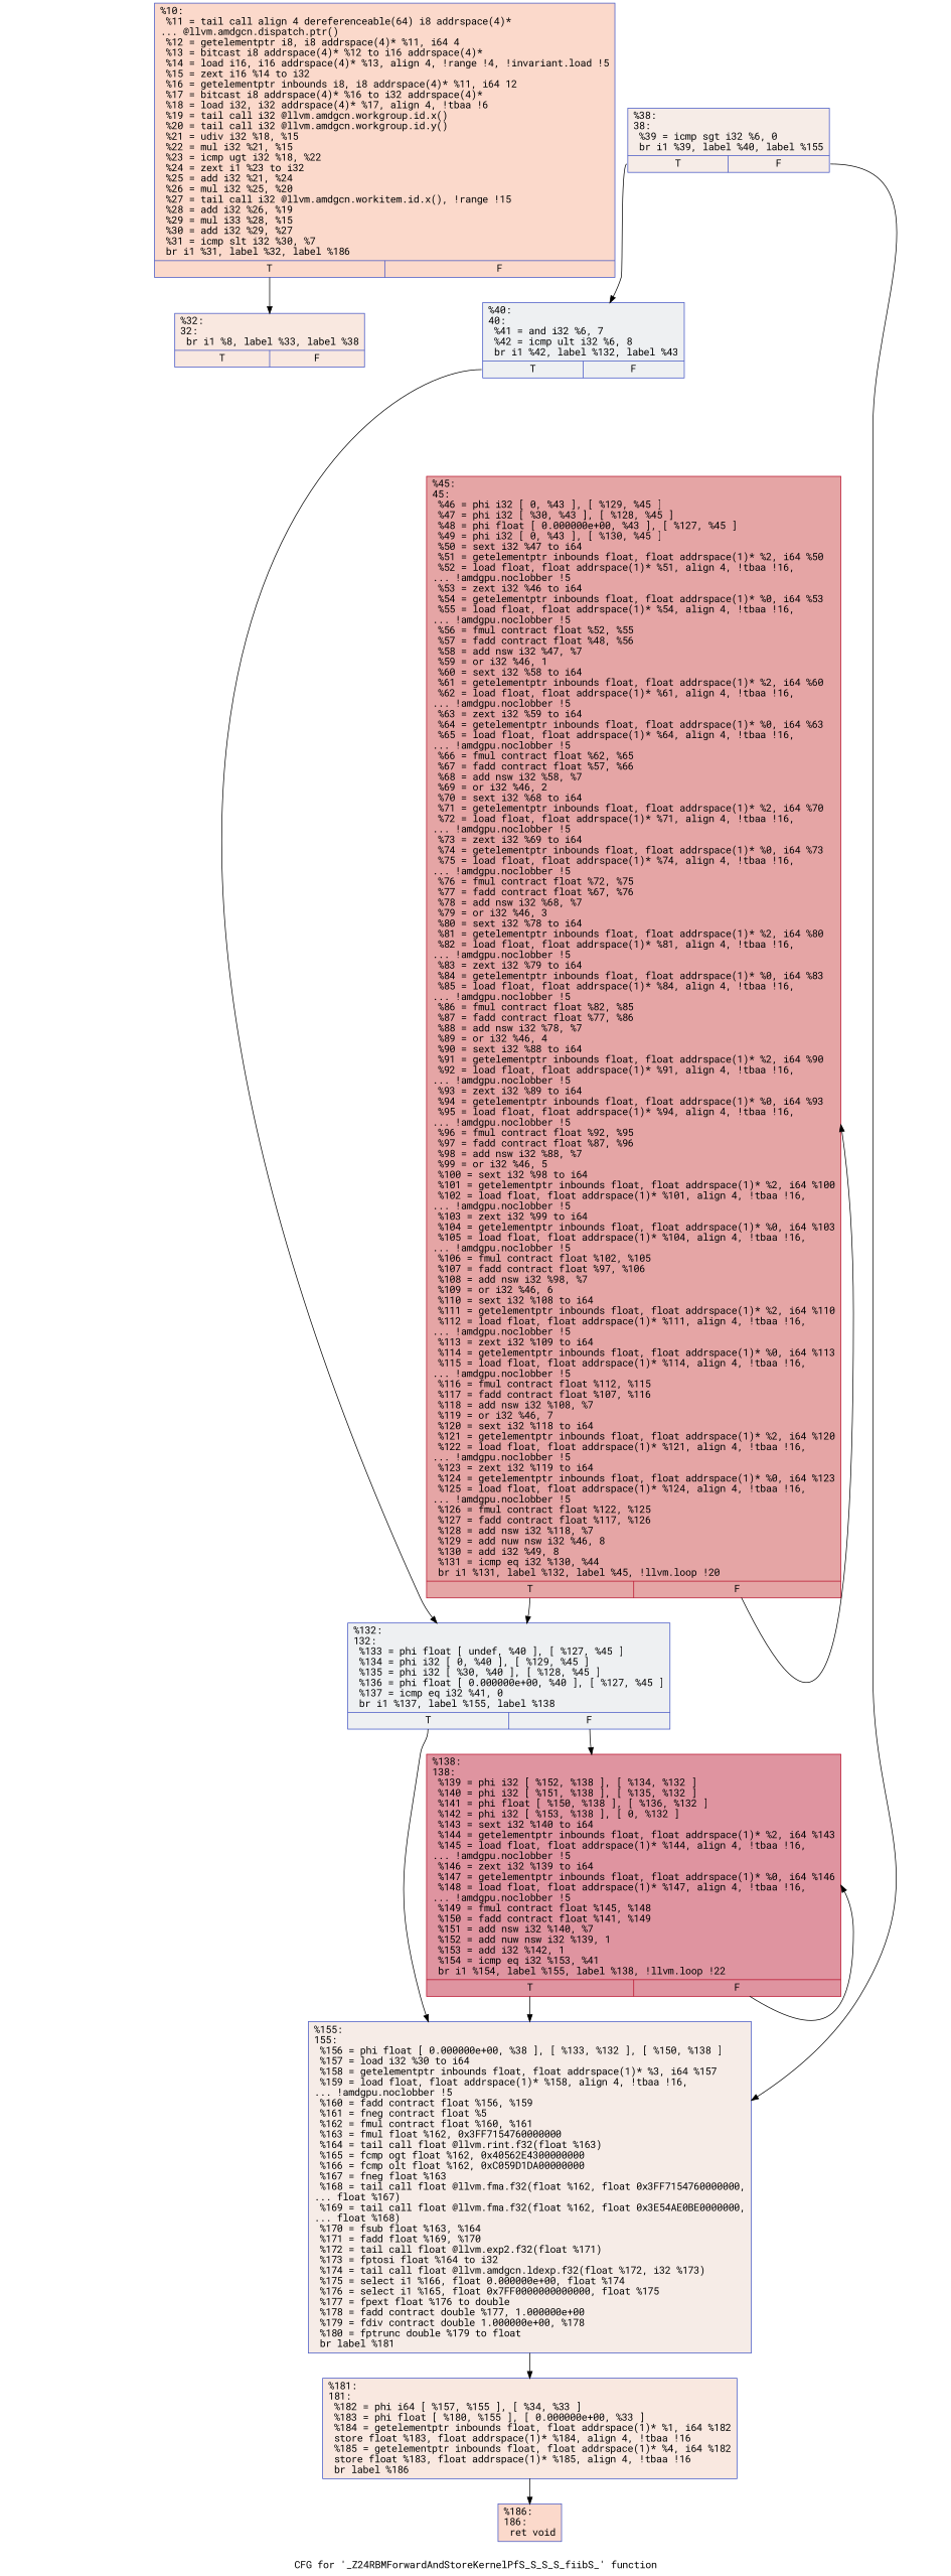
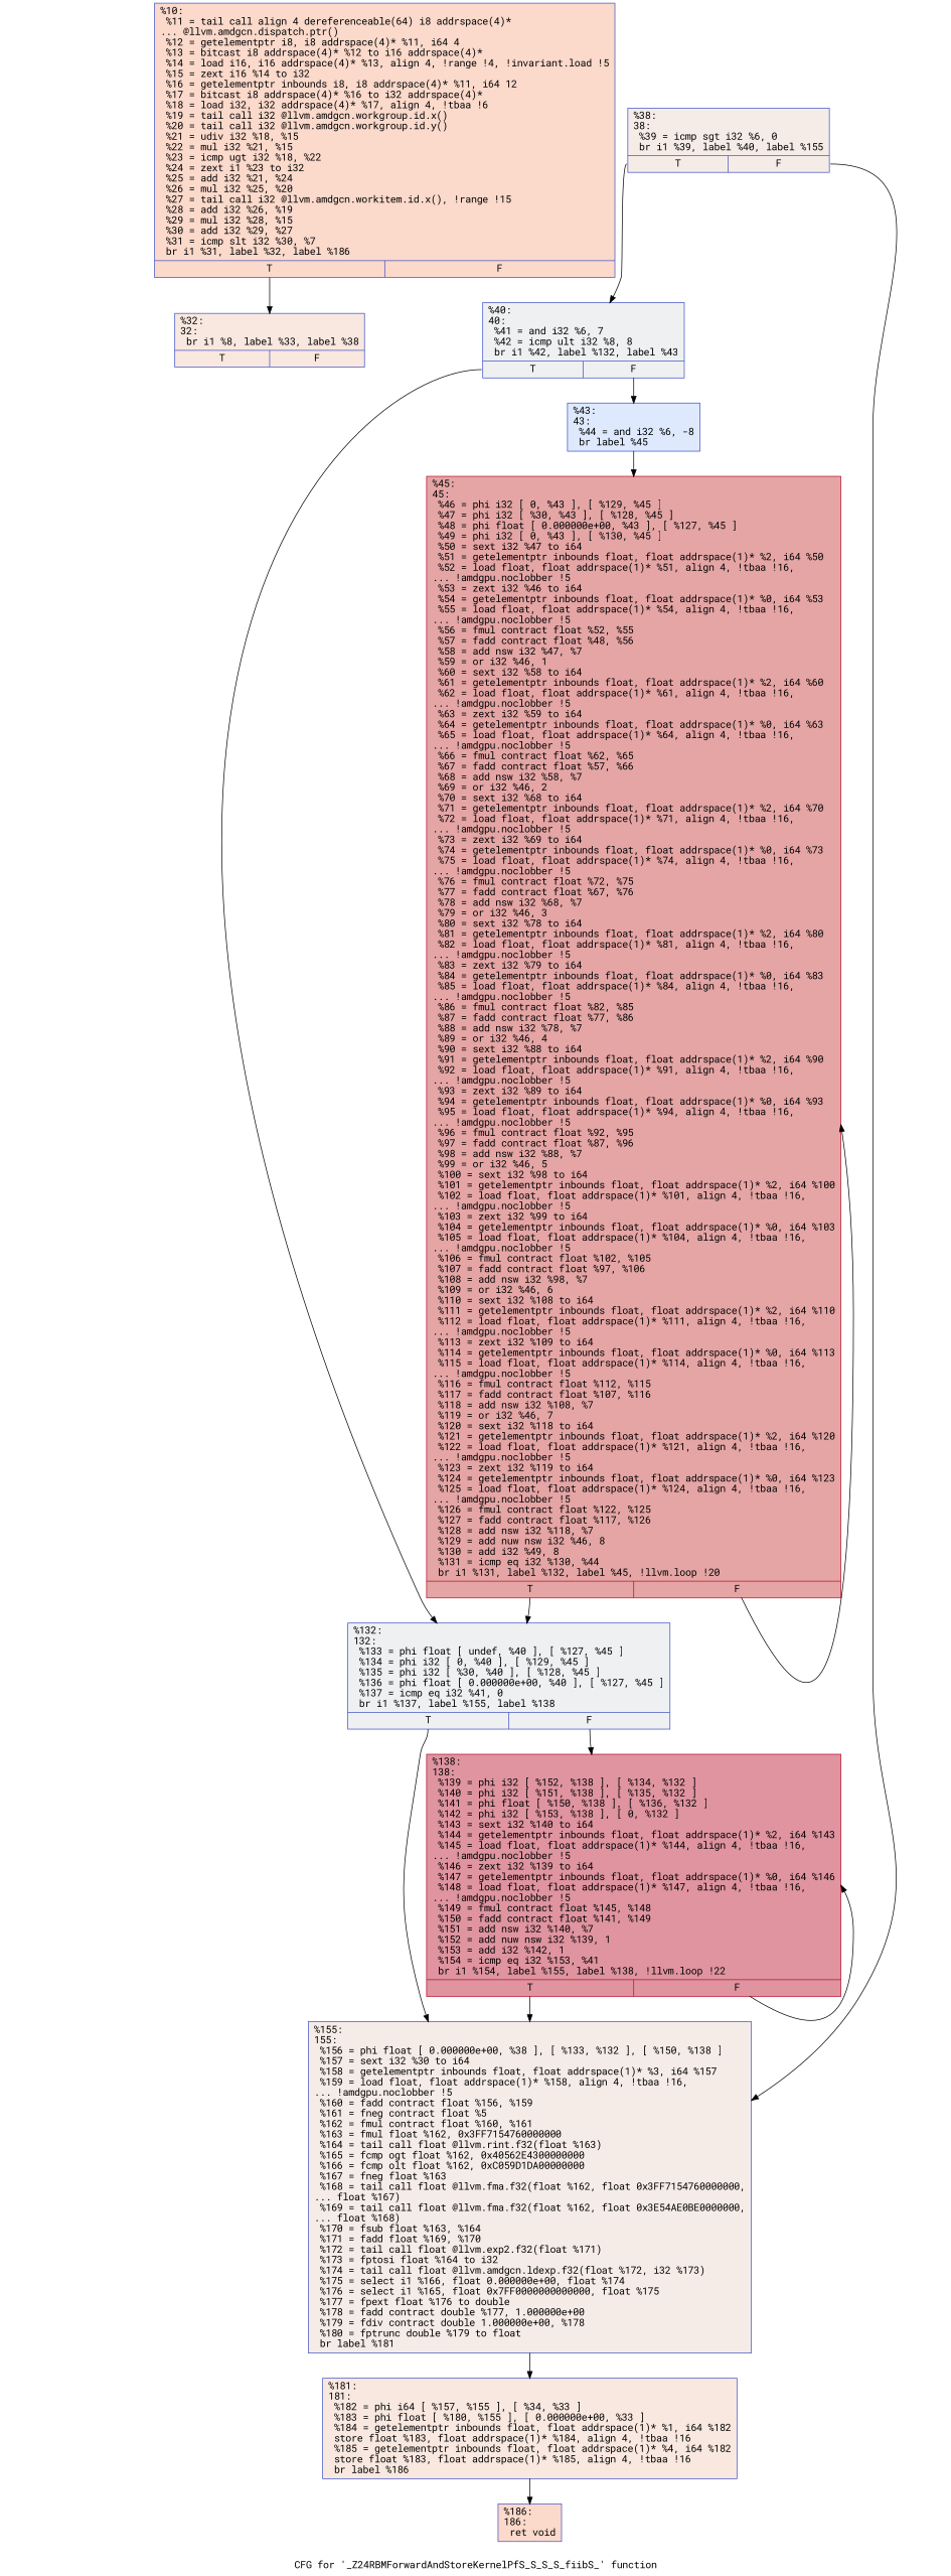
  digraph {
    fontname="Roboto Mono"
    label="CFG for '_Z24RBMForwardAndStoreKernelPfS_S_S_S_fiibS_' function"
    node [color="#3d50c3ff" fillcolor="#f7a88970" fontname="Roboto Mono" shape=record style=filled]
    edge [fontname="Roboto Mono" tailport=s0]
-   n1 [label="{%10:\l  %11 = tail call align 4 dereferenceable(64) i8 addrspace(4)*\l... @llvm.amdgcn.dispatch.ptr()\l  %12 = getelementptr i8, i8 addrspace(4)* %11, i64 4\l  %13 = bitcast i8 addrspace(4)* %12 to i16 addrspace(4)*\l  %14 = load i16, i16 addrspace(4)* %13, align 4, !range !4, !invariant.load !5\l  %15 = zext i16 %14 to i32\l  %16 = getelementptr inbounds i8, i8 addrspace(4)* %11, i64 12\l  %17 = bitcast i8 addrspace(4)* %16 to i32 addrspace(4)*\l  %18 = load i32, i32 addrspace(4)* %17, align 4, !tbaa !6\l  %19 = tail call i32 @llvm.amdgcn.workgroup.id.x()\l  %20 = tail call i32 @llvm.amdgcn.workgroup.id.y()\l  %21 = udiv i32 %18, %15\l  %22 = mul i32 %21, %15\l  %23 = icmp ugt i32 %18, %22\l  %24 = zext i1 %23 to i32\l  %25 = add i32 %21, %24\l  %26 = mul i32 %25, %20\l  %27 = tail call i32 @llvm.amdgcn.workitem.id.x(), !range !15\l  %28 = add i32 %26, %19\l  %29 = mul i33 %28, %15\l  %30 = add i32 %29, %27\l  %31 = icmp slt i32 %30, %7\l  br i1 %31, label %32, label %186\l|{<s0>T|<s1>F}}"]
+   n1 [label="{%10:\l  %11 = tail call align 4 dereferenceable(64) i8 addrspace(4)*\l... @llvm.amdgcn.dispatch.ptr()\l  %12 = getelementptr i8, i8 addrspace(4)* %11, i64 4\l  %13 = bitcast i8 addrspace(4)* %12 to i16 addrspace(4)*\l  %14 = load i16, i16 addrspace(4)* %13, align 4, !range !4, !invariant.load !5\l  %15 = zext i16 %14 to i32\l  %16 = getelementptr inbounds i8, i8 addrspace(4)* %11, i64 12\l  %17 = bitcast i8 addrspace(4)* %16 to i32 addrspace(4)*\l  %18 = load i32, i32 addrspace(4)* %17, align 4, !tbaa !6\l  %19 = tail call i32 @llvm.amdgcn.workgroup.id.x()\l  %20 = tail call i32 @llvm.amdgcn.workgroup.id.y()\l  %21 = udiv i32 %18, %15\l  %22 = mul i32 %21, %15\l  %23 = icmp ugt i32 %18, %22\l  %24 = zext i1 %23 to i32\l  %25 = add i32 %21, %24\l  %26 = mul i32 %25, %20\l  %27 = tail call i32 @llvm.amdgcn.workitem.id.x(), !range !15\l  %28 = add i32 %26, %19\l  %29 = mul i32 %28, %15\l  %30 = add i32 %29, %27\l  %31 = icmp slt i32 %30, %7\l  br i1 %31, label %32, label %186\l|{<s0>T|<s1>F}}"]
    n2 [fillcolor="#f1ccb870" label="{%32:\l32:                                               \l  br i1 %8, label %33, label %38\l|{<s0>T|<s1>F}}"]
    n3 [label="{%186:\l186:                                              \l  ret void\l}"]
    n4 [fillcolor="#ead5c970" label="{%38:\l38:                                               \l  %39 = icmp sgt i32 %6, 0\l  br i1 %39, label %40, label %155\l|{<s0>T|<s1>F}}"]
-   n5 [fillcolor="#d9dce170" label="{%40:\l40:                                               \l  %41 = and i32 %6, 7\l  %42 = icmp ult i32 %6, 8\l  br i1 %42, label %132, label %43\l|{<s0>T|<s1>F}}"]
-   n6 [fillcolor="#ead5c970" label="{%155:\l155:                                              \l  %156 = phi float [ 0.000000e+00, %38 ], [ %133, %132 ], [ %150, %138 ]\l  %157 = load i32 %30 to i64\l  %158 = getelementptr inbounds float, float addrspace(1)* %3, i64 %157\l  %159 = load float, float addrspace(1)* %158, align 4, !tbaa !16,\l... !amdgpu.noclobber !5\l  %160 = fadd contract float %156, %159\l  %161 = fneg contract float %5\l  %162 = fmul contract float %160, %161\l  %163 = fmul float %162, 0x3FF7154760000000\l  %164 = tail call float @llvm.rint.f32(float %163)\l  %165 = fcmp ogt float %162, 0x40562E4300000000\l  %166 = fcmp olt float %162, 0xC059D1DA00000000\l  %167 = fneg float %163\l  %168 = tail call float @llvm.fma.f32(float %162, float 0x3FF7154760000000,\l... float %167)\l  %169 = tail call float @llvm.fma.f32(float %162, float 0x3E54AE0BE0000000,\l... float %168)\l  %170 = fsub float %163, %164\l  %171 = fadd float %169, %170\l  %172 = tail call float @llvm.exp2.f32(float %171)\l  %173 = fptosi float %164 to i32\l  %174 = tail call float @llvm.amdgcn.ldexp.f32(float %172, i32 %173)\l  %175 = select i1 %166, float 0.000000e+00, float %174\l  %176 = select i1 %165, float 0x7FF0000000000000, float %175\l  %177 = fpext float %176 to double\l  %178 = fadd contract double %177, 1.000000e+00\l  %179 = fdiv contract double 1.000000e+00, %178\l  %180 = fptrunc double %179 to float\l  br label %181\l}"]
+   n5 [fillcolor="#d9dce170" label="{%40:\l40:                                               \l  %41 = and i32 %6, 7\l  %42 = icmp ult i32 %8, 8\l  br i1 %42, label %132, label %43\l|{<s0>T|<s1>F}}"]
+   n6 [fillcolor="#ead5c970" label="{%155:\l155:                                              \l  %156 = phi float [ 0.000000e+00, %38 ], [ %133, %132 ], [ %150, %138 ]\l  %157 = sext i32 %30 to i64\l  %158 = getelementptr inbounds float, float addrspace(1)* %3, i64 %157\l  %159 = load float, float addrspace(1)* %158, align 4, !tbaa !16,\l... !amdgpu.noclobber !5\l  %160 = fadd contract float %156, %159\l  %161 = fneg contract float %5\l  %162 = fmul contract float %160, %161\l  %163 = fmul float %162, 0x3FF7154760000000\l  %164 = tail call float @llvm.rint.f32(float %163)\l  %165 = fcmp ogt float %162, 0x40562E4300000000\l  %166 = fcmp olt float %162, 0xC059D1DA00000000\l  %167 = fneg float %163\l  %168 = tail call float @llvm.fma.f32(float %162, float 0x3FF7154760000000,\l... float %167)\l  %169 = tail call float @llvm.fma.f32(float %162, float 0x3E54AE0BE0000000,\l... float %168)\l  %170 = fsub float %163, %164\l  %171 = fadd float %169, %170\l  %172 = tail call float @llvm.exp2.f32(float %171)\l  %173 = fptosi float %164 to i32\l  %174 = tail call float @llvm.amdgcn.ldexp.f32(float %172, i32 %173)\l  %175 = select i1 %166, float 0.000000e+00, float %174\l  %176 = select i1 %165, float 0x7FF0000000000000, float %175\l  %177 = fpext float %176 to double\l  %178 = fadd contract double %177, 1.000000e+00\l  %179 = fdiv contract double 1.000000e+00, %178\l  %180 = fptrunc double %179 to float\l  br label %181\l}"]
    n7 [fillcolor="#f1ccb870" label="{%181:\l181:                                              \l  %182 = phi i64 [ %157, %155 ], [ %34, %33 ]\l  %183 = phi float [ %180, %155 ], [ 0.000000e+00, %33 ]\l  %184 = getelementptr inbounds float, float addrspace(1)* %1, i64 %182\l  store float %183, float addrspace(1)* %184, align 4, !tbaa !16\l  %185 = getelementptr inbounds float, float addrspace(1)* %4, i64 %182\l  store float %183, float addrspace(1)* %185, align 4, !tbaa !16\l  br label %186\l}"]
    n8 [fillcolor="#d9dce170" label="{%132:\l132:                                              \l  %133 = phi float [ undef, %40 ], [ %127, %45 ]\l  %134 = phi i32 [ 0, %40 ], [ %129, %45 ]\l  %135 = phi i32 [ %30, %40 ], [ %128, %45 ]\l  %136 = phi float [ 0.000000e+00, %40 ], [ %127, %45 ]\l  %137 = icmp eq i32 %41, 0\l  br i1 %137, label %155, label %138\l|{<s0>T|<s1>F}}"]
+   n9 [fillcolor="#b5cdfa70" label="{%43:\l43:                                               \l  %44 = and i32 %6, -8\l  br label %45\l}"]
    n10 [color="#b70d28ff" fillcolor="#b70d2870" label="{%138:\l138:                                              \l  %139 = phi i32 [ %152, %138 ], [ %134, %132 ]\l  %140 = phi i32 [ %151, %138 ], [ %135, %132 ]\l  %141 = phi float [ %150, %138 ], [ %136, %132 ]\l  %142 = phi i32 [ %153, %138 ], [ 0, %132 ]\l  %143 = sext i32 %140 to i64\l  %144 = getelementptr inbounds float, float addrspace(1)* %2, i64 %143\l  %145 = load float, float addrspace(1)* %144, align 4, !tbaa !16,\l... !amdgpu.noclobber !5\l  %146 = zext i32 %139 to i64\l  %147 = getelementptr inbounds float, float addrspace(1)* %0, i64 %146\l  %148 = load float, float addrspace(1)* %147, align 4, !tbaa !16,\l... !amdgpu.noclobber !5\l  %149 = fmul contract float %145, %148\l  %150 = fadd contract float %141, %149\l  %151 = add nsw i32 %140, %7\l  %152 = add nuw nsw i32 %139, 1\l  %153 = add i32 %142, 1\l  %154 = icmp eq i32 %153, %41\l  br i1 %154, label %155, label %138, !llvm.loop !22\l|{<s0>T|<s1>F}}"]
    n11 [color="#b70d28ff" fillcolor="#c5333470" label="{%45:\l45:                                               \l  %46 = phi i32 [ 0, %43 ], [ %129, %45 ]\l  %47 = phi i32 [ %30, %43 ], [ %128, %45 ]\l  %48 = phi float [ 0.000000e+00, %43 ], [ %127, %45 ]\l  %49 = phi i32 [ 0, %43 ], [ %130, %45 ]\l  %50 = sext i32 %47 to i64\l  %51 = getelementptr inbounds float, float addrspace(1)* %2, i64 %50\l  %52 = load float, float addrspace(1)* %51, align 4, !tbaa !16,\l... !amdgpu.noclobber !5\l  %53 = zext i32 %46 to i64\l  %54 = getelementptr inbounds float, float addrspace(1)* %0, i64 %53\l  %55 = load float, float addrspace(1)* %54, align 4, !tbaa !16,\l... !amdgpu.noclobber !5\l  %56 = fmul contract float %52, %55\l  %57 = fadd contract float %48, %56\l  %58 = add nsw i32 %47, %7\l  %59 = or i32 %46, 1\l  %60 = sext i32 %58 to i64\l  %61 = getelementptr inbounds float, float addrspace(1)* %2, i64 %60\l  %62 = load float, float addrspace(1)* %61, align 4, !tbaa !16,\l... !amdgpu.noclobber !5\l  %63 = zext i32 %59 to i64\l  %64 = getelementptr inbounds float, float addrspace(1)* %0, i64 %63\l  %65 = load float, float addrspace(1)* %64, align 4, !tbaa !16,\l... !amdgpu.noclobber !5\l  %66 = fmul contract float %62, %65\l  %67 = fadd contract float %57, %66\l  %68 = add nsw i32 %58, %7\l  %69 = or i32 %46, 2\l  %70 = sext i32 %68 to i64\l  %71 = getelementptr inbounds float, float addrspace(1)* %2, i64 %70\l  %72 = load float, float addrspace(1)* %71, align 4, !tbaa !16,\l... !amdgpu.noclobber !5\l  %73 = zext i32 %69 to i64\l  %74 = getelementptr inbounds float, float addrspace(1)* %0, i64 %73\l  %75 = load float, float addrspace(1)* %74, align 4, !tbaa !16,\l... !amdgpu.noclobber !5\l  %76 = fmul contract float %72, %75\l  %77 = fadd contract float %67, %76\l  %78 = add nsw i32 %68, %7\l  %79 = or i32 %46, 3\l  %80 = sext i32 %78 to i64\l  %81 = getelementptr inbounds float, float addrspace(1)* %2, i64 %80\l  %82 = load float, float addrspace(1)* %81, align 4, !tbaa !16,\l... !amdgpu.noclobber !5\l  %83 = zext i32 %79 to i64\l  %84 = getelementptr inbounds float, float addrspace(1)* %0, i64 %83\l  %85 = load float, float addrspace(1)* %84, align 4, !tbaa !16,\l... !amdgpu.noclobber !5\l  %86 = fmul contract float %82, %85\l  %87 = fadd contract float %77, %86\l  %88 = add nsw i32 %78, %7\l  %89 = or i32 %46, 4\l  %90 = sext i32 %88 to i64\l  %91 = getelementptr inbounds float, float addrspace(1)* %2, i64 %90\l  %92 = load float, float addrspace(1)* %91, align 4, !tbaa !16,\l... !amdgpu.noclobber !5\l  %93 = zext i32 %89 to i64\l  %94 = getelementptr inbounds float, float addrspace(1)* %0, i64 %93\l  %95 = load float, float addrspace(1)* %94, align 4, !tbaa !16,\l... !amdgpu.noclobber !5\l  %96 = fmul contract float %92, %95\l  %97 = fadd contract float %87, %96\l  %98 = add nsw i32 %88, %7\l  %99 = or i32 %46, 5\l  %100 = sext i32 %98 to i64\l  %101 = getelementptr inbounds float, float addrspace(1)* %2, i64 %100\l  %102 = load float, float addrspace(1)* %101, align 4, !tbaa !16,\l... !amdgpu.noclobber !5\l  %103 = zext i32 %99 to i64\l  %104 = getelementptr inbounds float, float addrspace(1)* %0, i64 %103\l  %105 = load float, float addrspace(1)* %104, align 4, !tbaa !16,\l... !amdgpu.noclobber !5\l  %106 = fmul contract float %102, %105\l  %107 = fadd contract float %97, %106\l  %108 = add nsw i32 %98, %7\l  %109 = or i32 %46, 6\l  %110 = sext i32 %108 to i64\l  %111 = getelementptr inbounds float, float addrspace(1)* %2, i64 %110\l  %112 = load float, float addrspace(1)* %111, align 4, !tbaa !16,\l... !amdgpu.noclobber !5\l  %113 = zext i32 %109 to i64\l  %114 = getelementptr inbounds float, float addrspace(1)* %0, i64 %113\l  %115 = load float, float addrspace(1)* %114, align 4, !tbaa !16,\l... !amdgpu.noclobber !5\l  %116 = fmul contract float %112, %115\l  %117 = fadd contract float %107, %116\l  %118 = add nsw i32 %108, %7\l  %119 = or i32 %46, 7\l  %120 = sext i32 %118 to i64\l  %121 = getelementptr inbounds float, float addrspace(1)* %2, i64 %120\l  %122 = load float, float addrspace(1)* %121, align 4, !tbaa !16,\l... !amdgpu.noclobber !5\l  %123 = zext i32 %119 to i64\l  %124 = getelementptr inbounds float, float addrspace(1)* %0, i64 %123\l  %125 = load float, float addrspace(1)* %124, align 4, !tbaa !16,\l... !amdgpu.noclobber !5\l  %126 = fmul contract float %122, %125\l  %127 = fadd contract float %117, %126\l  %128 = add nsw i32 %118, %7\l  %129 = add nuw nsw i32 %46, 8\l  %130 = add i32 %49, 8\l  %131 = icmp eq i32 %130, %44\l  br i1 %131, label %132, label %45, !llvm.loop !20\l|{<s0>T|<s1>F}}"]
    n1 -> n2
    n4 -> n5
    n4 -> n6 [tailport=s1]
    n5 -> n8
+   n5 -> n9 [tailport=s1]
    n6 -> n7
    n7 -> n3
    n8 -> n6
    n8 -> n10 [tailport=s1]
+   n9 -> n11
    n10 -> n6
    n10 -> n10 [tailport=s1]
    n11 -> n8
    n11 -> n11 [tailport=s1]
  }
